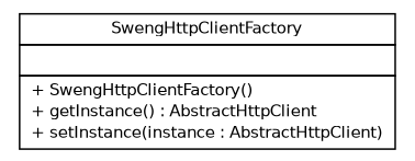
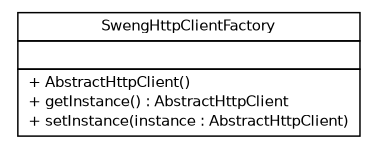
  digraph {
    nodesep=0.25
    ranksep=0.5
    rankdir=LR
-   n1 [fontcolor=black fontname=Helvetica fontsize=10.0 label=<<table title="epfl.sweng.servercomm.SwengHttpClientFactory" border="0" cellborder="1" cellspacing="0" cellpadding="2" port="p" href="./SwengHttpClientFactory.html"> 		<tr><td><table border="0" cellspacing="0" cellpadding="1"> <tr><td align="center" balign="center"> SwengHttpClientFactory </td></tr> 		</table></td></tr> 		<tr><td><table border="0" cellspacing="0" cellpadding="1"> <tr><td align="left" balign="left">  </td></tr> 		</table></td></tr> 		<tr><td><table border="0" cellspacing="0" cellpadding="1"> <tr><td align="left" balign="left"> + SwengHttpClientFactory() </td></tr> <tr><td align="left" balign="left"> + getInstance() : AbstractHttpClient </td></tr> <tr><td align="left" balign="left"> + setInstance(instance : AbstractHttpClient) </td></tr> 		</table></td></tr> 		</table>> shape=plaintext]
+   n1 [fontcolor=black fontname=Helvetica fontsize=10.0 label=<<table title="epfl.sweng.servercomm.SwengHttpClientFactory" border="0" cellborder="1" cellspacing="0" cellpadding="2" port="p" href="./SwengHttpClientFactory.html"> 		<tr><td><table border="0" cellspacing="0" cellpadding="1"> <tr><td align="center" balign="center"> SwengHttpClientFactory </td></tr> 		</table></td></tr> 		<tr><td><table border="0" cellspacing="0" cellpadding="1"> <tr><td align="left" balign="left">  </td></tr> 		</table></td></tr> 		<tr><td><table border="0" cellspacing="0" cellpadding="1"> <tr><td align="left" balign="left"> + AbstractHttpClient() </td></tr> <tr><td align="left" balign="left"> + getInstance() : AbstractHttpClient </td></tr> <tr><td align="left" balign="left"> + setInstance(instance : AbstractHttpClient) </td></tr> 		</table></td></tr> 		</table>> shape=plaintext]
  }
